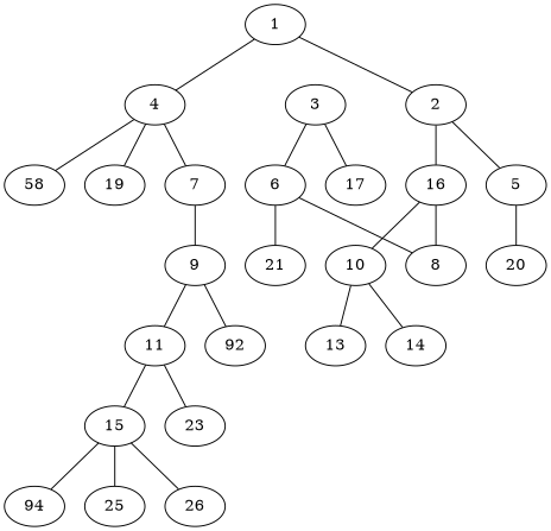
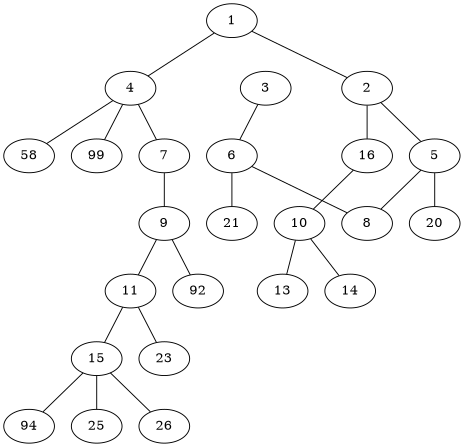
  graph {
    fontname="DejaVu Serif"
    node [chem=C fontname="DejaVu Serif"]
    edge [fontname="DejaVu Serif" valence=1]
    1
    2
    4
    5
    16 [chem=H]
    3
    6
-   17 [chem=H]
    7 [chem=O]
    n10 [chem=H label=58]
-   19 [chem=H]
+   19 [chem=H label=99]
    8
    20 [chem=H]
    10 [chem=N]
    21 [chem=H]
    9
    11
    n18 [chem=O label=92]
    13 [chem=O]
    14 [chem=O]
    15
    23 [chem=H]
    n23 [chem=H label=94]
    25 [chem=H]
    26 [chem=H]
    1 -- 2
    1 -- 4
    2 -- 5 [valence=2]
    2 -- 16
    4 -- 7
    4 -- n10
    4 -- 19
-   16 -- 8
+   5 -- 8
    5 -- 20
    16 -- 10
    3 -- 6
-   3 -- 17
    6 -- 8 [valence=2]
    6 -- 21
    7 -- 9
    10 -- 13 [valence=2]
    10 -- 14
    9 -- 11
    9 -- n18 [valence=2]
    11 -- 15
    11 -- 23
    15 -- n23
    15 -- 25
    15 -- 26
  }
